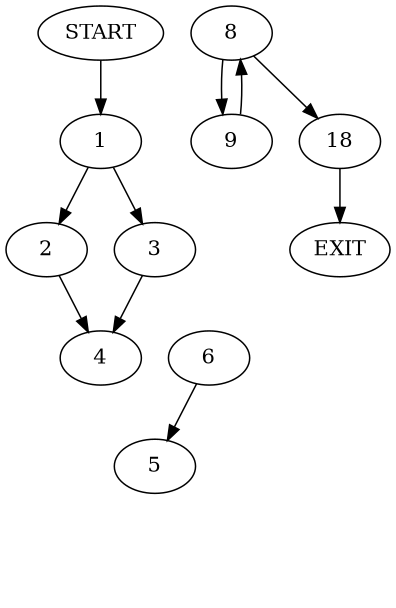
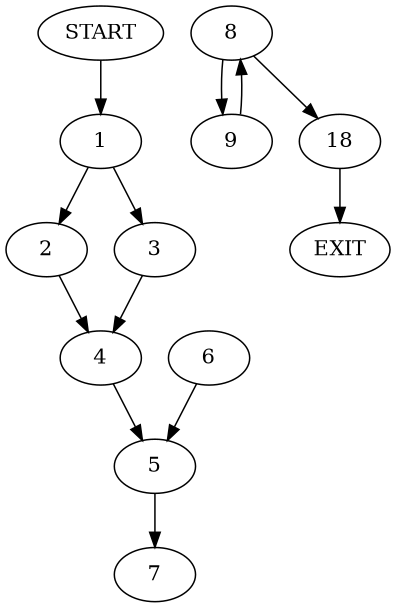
  digraph {
    n1 [label=START]
    1
    2
    3
    n5 [label=EXIT]
    4
    5
+   7
    6
    8
    9
    n12 [label=18]
    n1 -> 1
    1 -> 2
    1 -> 3
    2 -> 4
    3 -> 4
+   4 -> 5
+   5 -> 7
    6 -> 5
    8 -> 9
    8 -> n12
    9 -> 8
    n12 -> n5
  }
